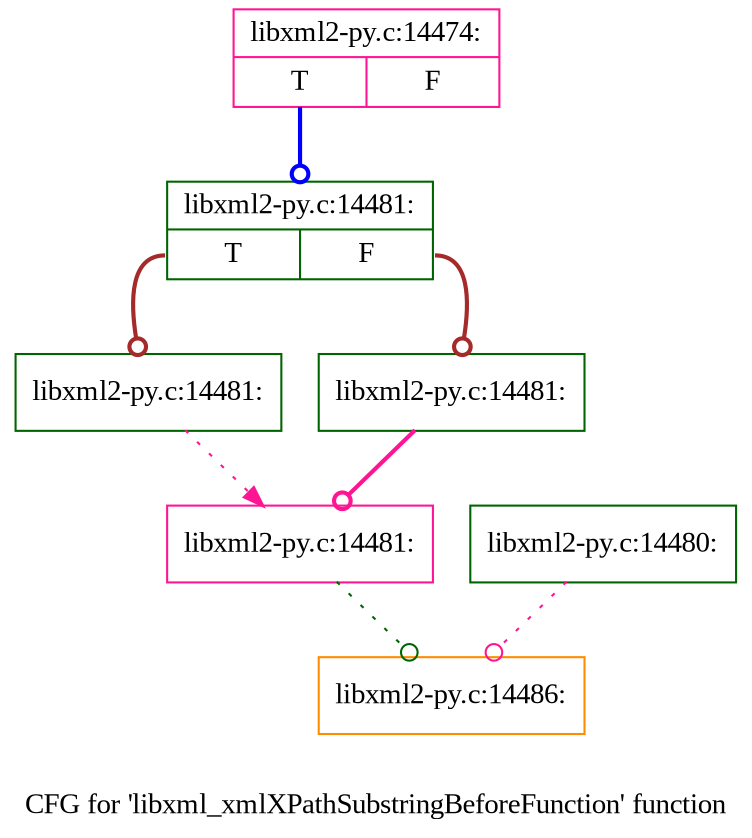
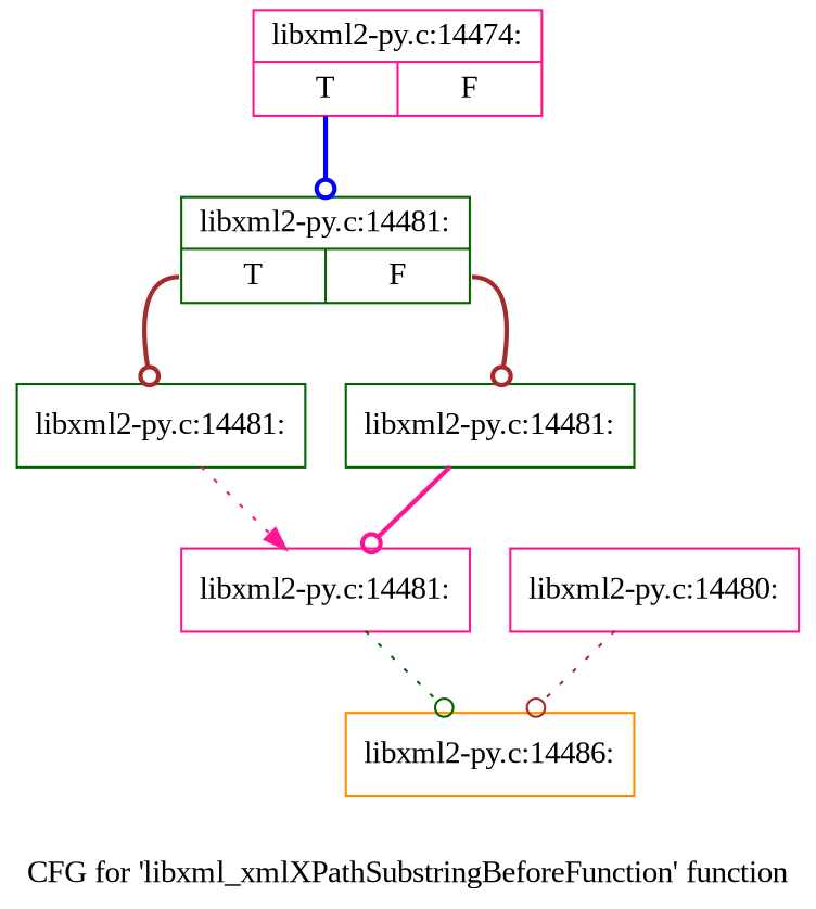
  digraph {
    fontname="Liberation Serif"
    label="CFG for 'libxml_xmlXPathSubstringBeforeFunction' function"
    node [color=darkgreen fontname="Liberation Serif" shape=record]
    edge [arrowhead=odot color=brown fontname="Liberation Serif" style=bold]
    n1 [color=deeppink label="{libxml2-py.c:14474:|{<s0>T|<s1>F}}"]
    n2 [label="{libxml2-py.c:14481:|{<s0>T|<s1>F}}"]
    n3 [label="{libxml2-py.c:14481:}"]
    n4 [label="{libxml2-py.c:14481:}"]
-   n5 [label="{libxml2-py.c:14480:}"]
+   n5 [color=deeppink label="{libxml2-py.c:14480:}"]
    n6 [color=darkorange label="{libxml2-py.c:14486:}"]
    n7 [color=deeppink label="{libxml2-py.c:14481:}"]
    n1 -> n2 [color=blue tailport=s0]
    n2 -> n3 [tailport=s0]
    n2 -> n4 [tailport=s1]
    n3 -> n7 [arrowhead=normal color=deeppink style=dotted]
    n4 -> n7 [color=deeppink]
-   n5 -> n6 [color=deeppink style=dotted]
+   n5 -> n6 [style=dotted]
    n7 -> n6 [color=darkgreen style=dotted]
  }
